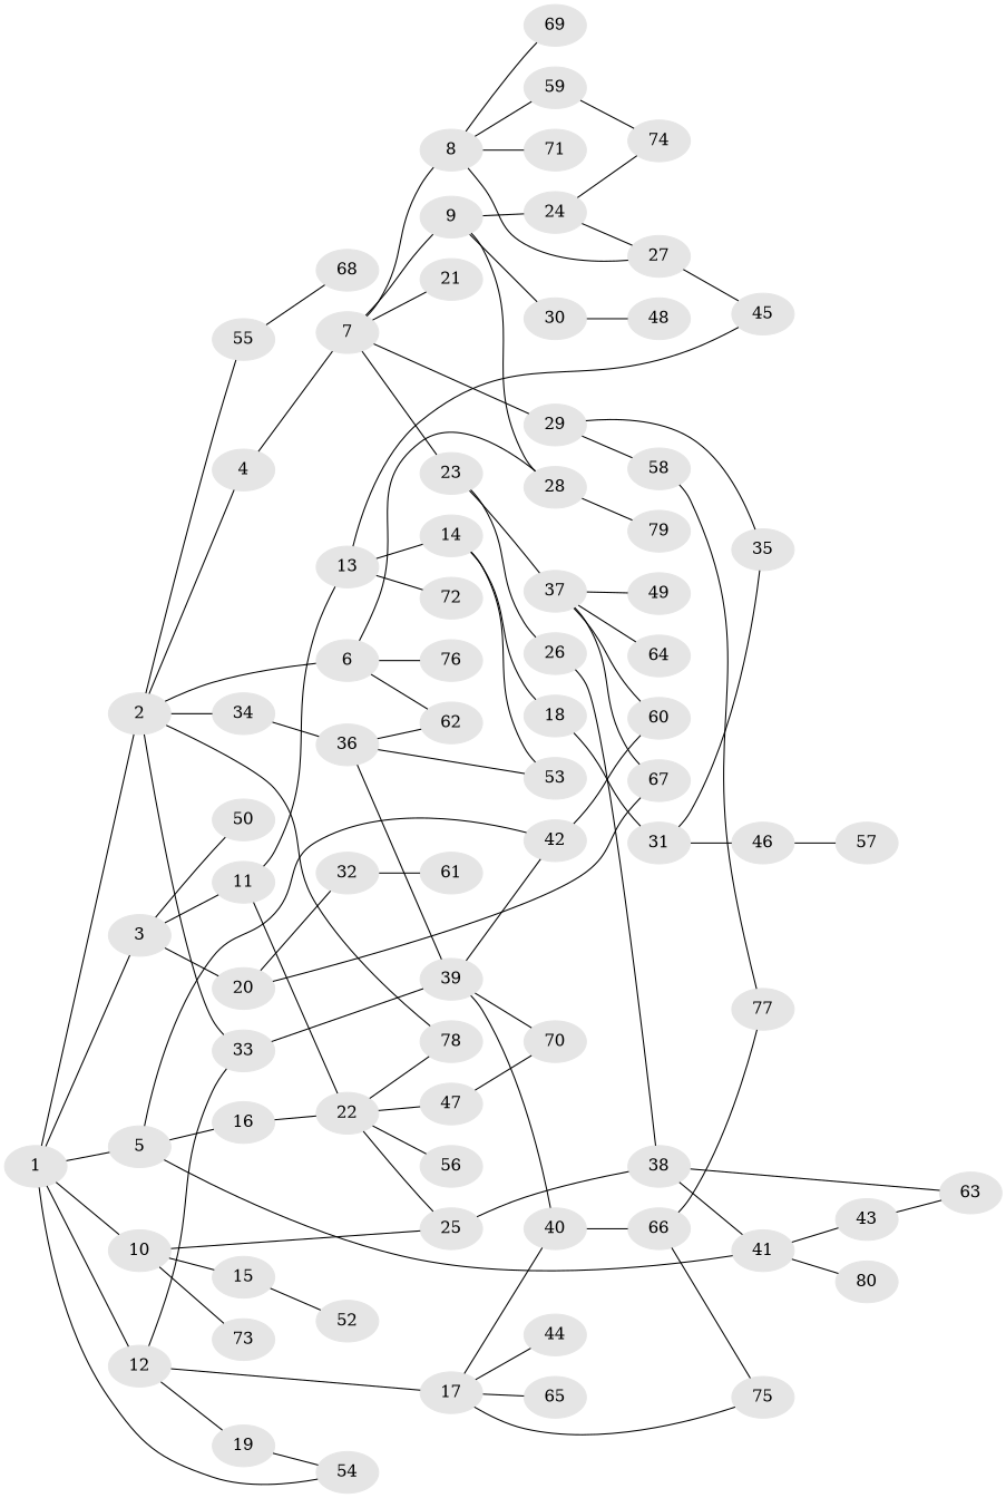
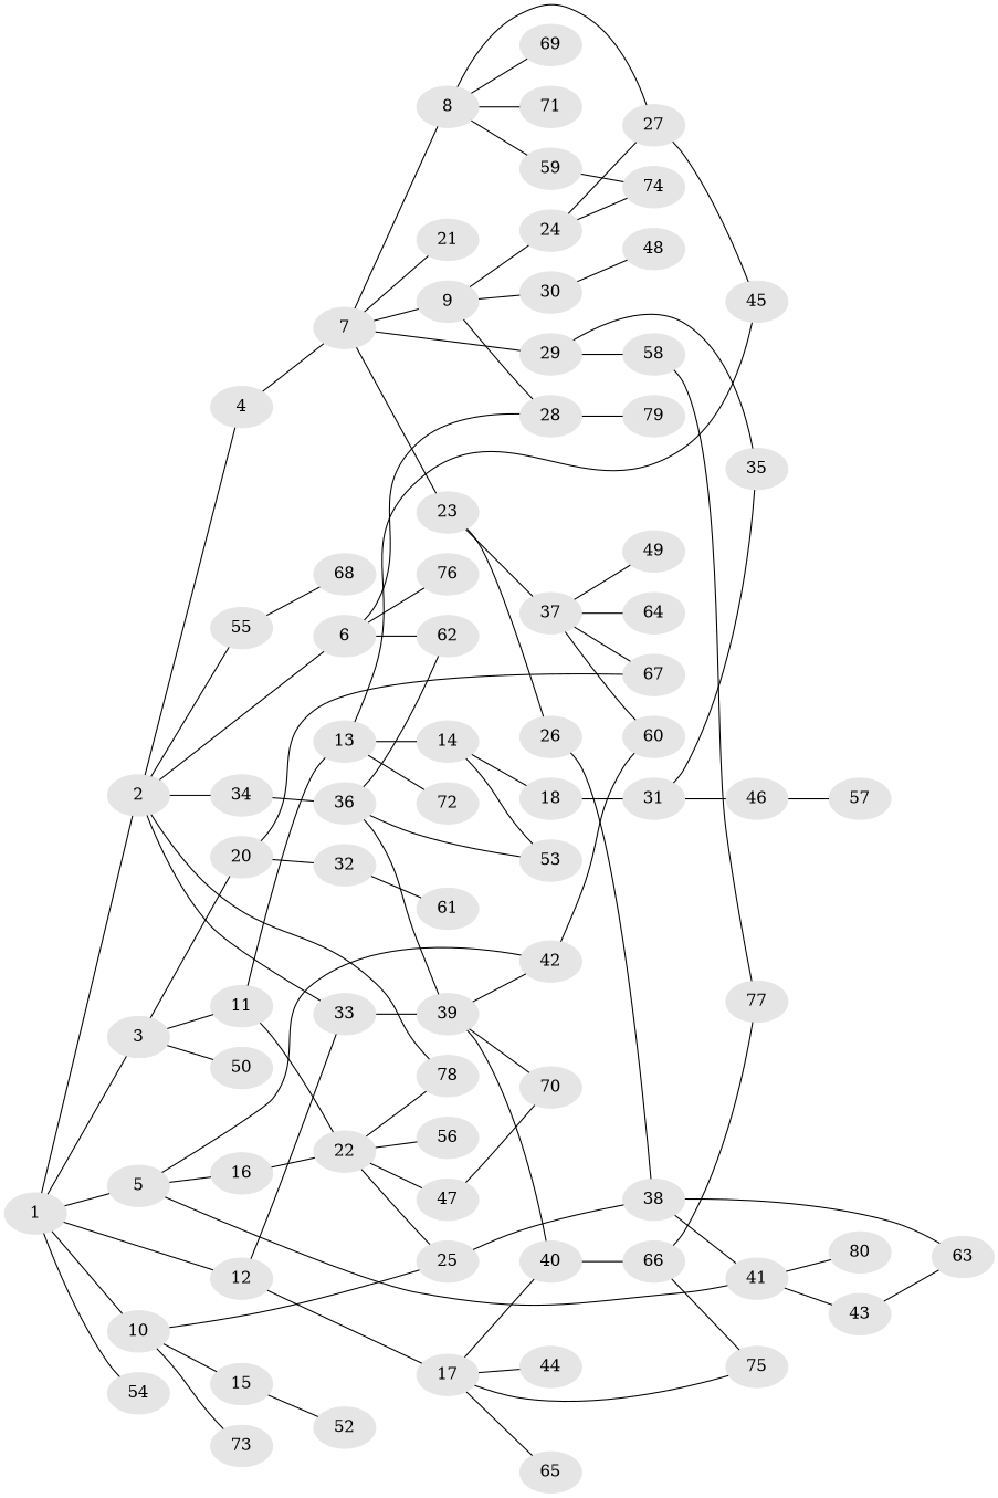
  graph {
    rankdir=LR
    node [color=gray90 style=filled]
    1
    2
    3
    5
    10
    12
    54
    4
    6
    33
    34
    55
    78
    11
    20
    50
    16
    41
    42
    15
    25
    73
    17
-   19
    7
    28
    62
    76
    39
    36
    68
    13
    22
    32
    67
    8
    9
    21
    23
    29
    43
    80
    60
    79
    27
    59
    69
    71
    24
    30
    26
    37
    35
    58
    45
    74
    48
    52
    38
    14
    72
    47
    56
    40
    44
    65
    75
    18
    53
    31
    66
    46
    61
    70
    49
    64
    63
    77
    57
    1 -- 2
    1 -- 3
    1 -- 5
    1 -- 10
    1 -- 12
    1 -- 54
    2 -- 4
    2 -- 6
    2 -- 33
    2 -- 34
    2 -- 55
    2 -- 78
    3 -- 11
    3 -- 20
    3 -- 50
    5 -- 16
    5 -- 41
    5 -- 42
    10 -- 15
    10 -- 25
    10 -- 73
    12 -- 33
    12 -- 17
-   12 -- 19
    4 -- 7
    6 -- 28
    6 -- 62
    6 -- 76
    33 -- 39
    34 -- 36
    55 -- 68
    11 -- 13
    11 -- 22
    20 -- 32
    20 -- 67
    16 -- 22
    41 -- 43
    41 -- 80
    42 -- 60
    15 -- 52
    25 -- 38
    17 -- 40
    17 -- 44
    17 -- 65
    17 -- 75
-   19 -- 54
    7 -- 8
    7 -- 9
    7 -- 21
    7 -- 23
    7 -- 29
    28 -- 79
    39 -- 42
    39 -- 40
    39 -- 70
    36 -- 62
    36 -- 39
    36 -- 53
    13 -- 45
    13 -- 14
    13 -- 72
    22 -- 78
    22 -- 25
    22 -- 47
    22 -- 56
    32 -- 61
    8 -- 27
    8 -- 59
    8 -- 69
    8 -- 71
    9 -- 28
    9 -- 24
    9 -- 30
    23 -- 26
    23 -- 37
    29 -- 35
    29 -- 58
    43 -- 63
    27 -- 45
    59 -- 74
    24 -- 27
    24 -- 74
    30 -- 48
    26 -- 38
    37 -- 67
    37 -- 60
    37 -- 49
    37 -- 64
    58 -- 77
    38 -- 41
    38 -- 63
    14 -- 18
    14 -- 53
    47 -- 70
    40 -- 66
    18 -- 31
    31 -- 35
    31 -- 46
    66 -- 75
    66 -- 77
    46 -- 57
  }
